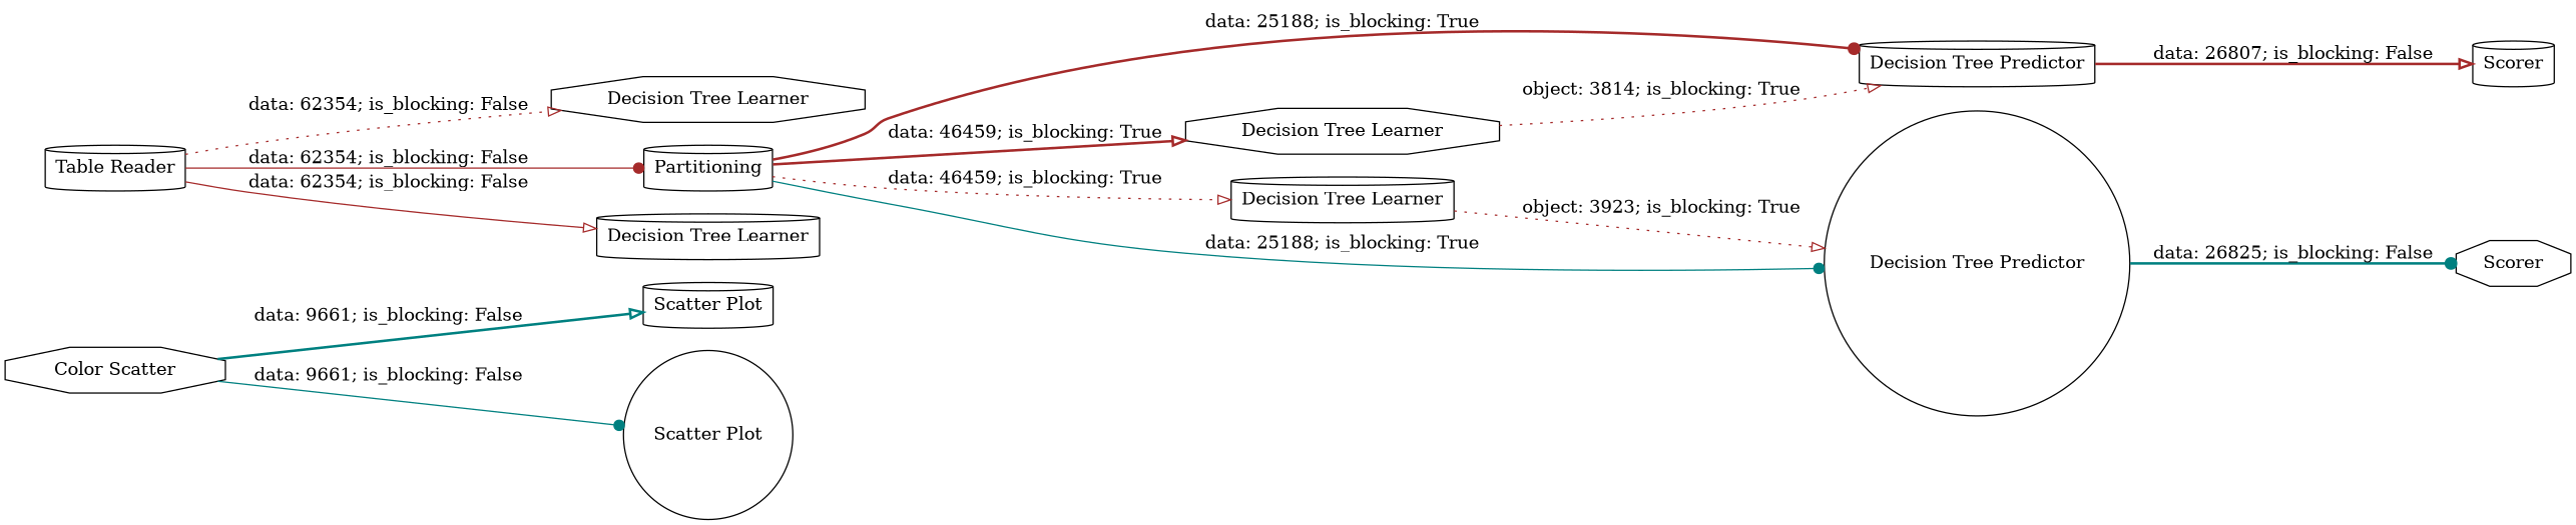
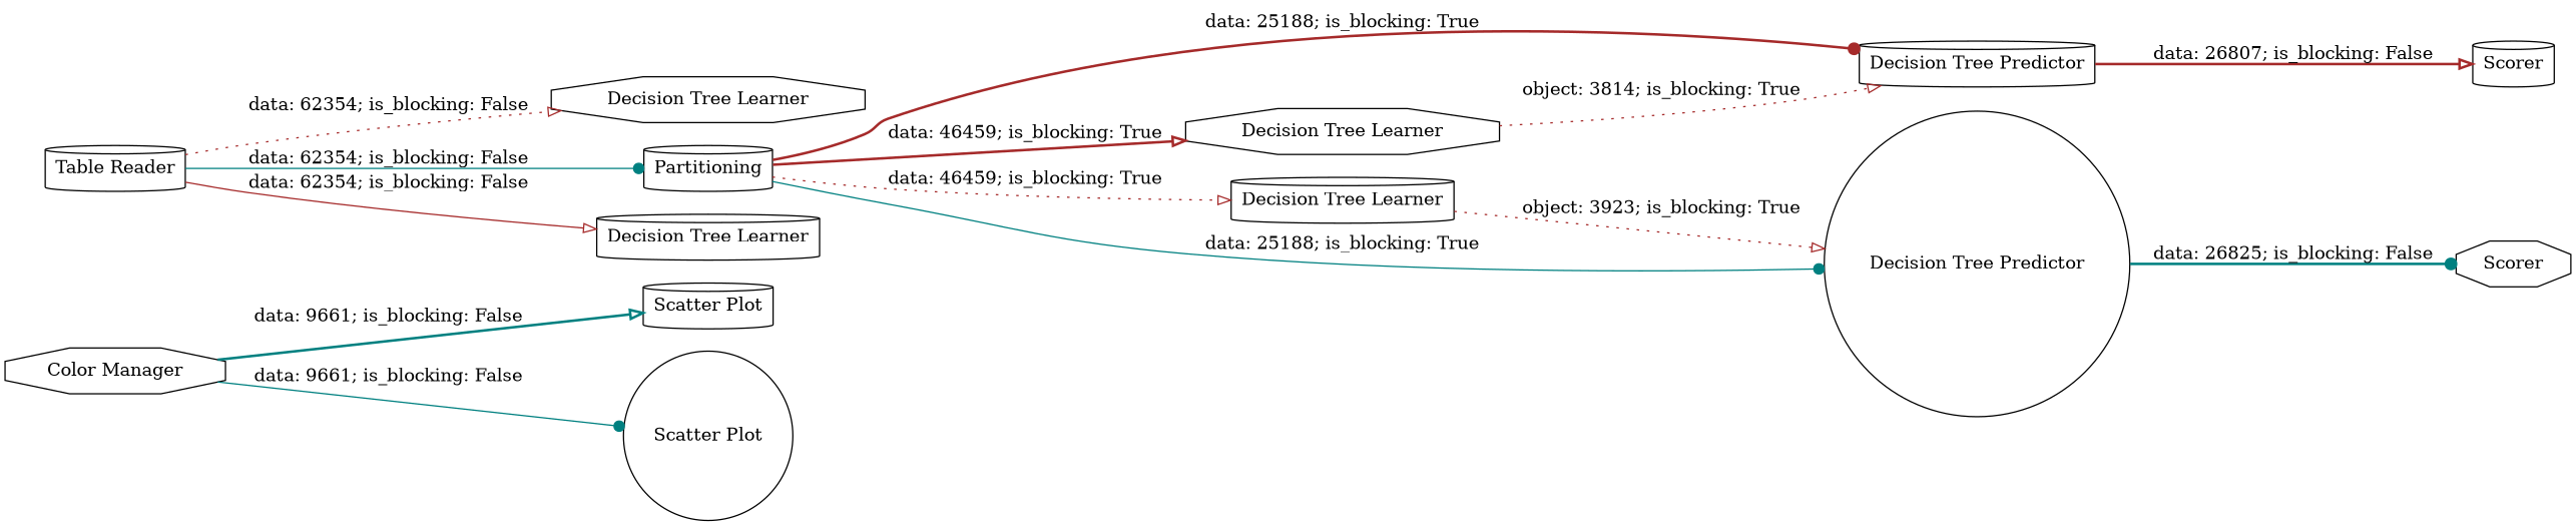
  digraph {
    rankdir=LR
    node [shape=cylinder]
    edge [arrowhead=onormal color=brown style=bold]
-   n1 [label="Color Scatter" shape=octagon]
+   n1 [label="Color Manager" shape=octagon]
    n2 [label="Scatter Plot"]
    n3 [label="Scatter Plot" shape=circle]
    n4 [label="Decision Tree Learner" shape=octagon]
    n5 [label=Scorer shape=octagon]
    n6 [label=Partitioning]
    n7 [label="Decision Tree Predictor"]
    n8 [label="Decision Tree Learner" shape=octagon]
    n9 [label="Decision Tree Learner"]
    n10 [label="Decision Tree Predictor" shape=circle]
    n11 [label=Scorer]
    n12 [label="Decision Tree Learner"]
    n13 [label="Table Reader"]
    n1 -> n2 [color=teal label="data: 9661; is_blocking: False"]
    n1 -> n3 [arrowhead=dot color=teal label="data: 9661; is_blocking: False" style=solid]
    n6 -> n7 [arrowhead=dot label="data: 25188; is_blocking: True"]
    n6 -> n8 [label="data: 46459; is_blocking: True"]
    n6 -> n9 [label="data: 46459; is_blocking: True" style=dotted]
    n6 -> n10 [arrowhead=dot color=teal label="data: 25188; is_blocking: True" style=solid]
    n7 -> n11 [label="data: 26807; is_blocking: False"]
    n8 -> n7 [label="object: 3814; is_blocking: True" style=dotted]
    n9 -> n10 [label="object: 3923; is_blocking: True" style=dotted]
    n10 -> n5 [arrowhead=dot color=teal label="data: 26825; is_blocking: False"]
    n13 -> n4 [label="data: 62354; is_blocking: False" style=dotted]
-   n13 -> n6 [arrowhead=dot label="data: 62354; is_blocking: False" style=solid]
+   n13 -> n6 [arrowhead=dot color=teal label="data: 62354; is_blocking: False" style=solid]
    n13 -> n12 [label="data: 62354; is_blocking: False" style=solid]
  }
